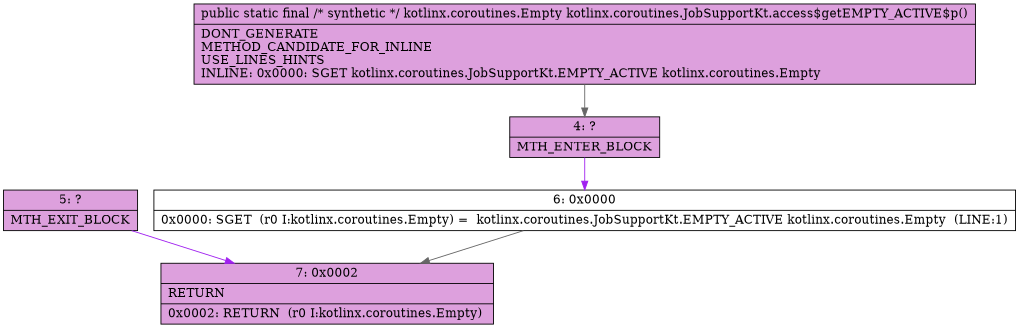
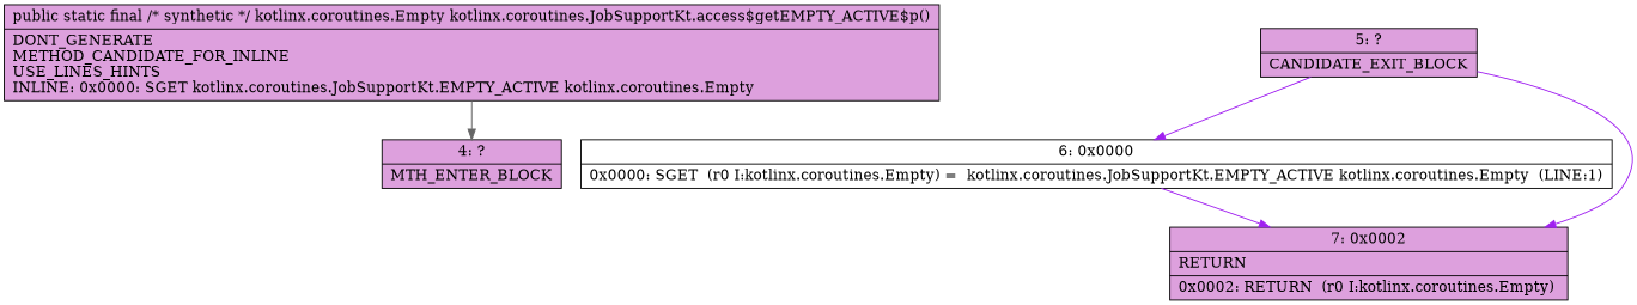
  digraph {
    node [fillcolor=plum shape=record style=filled]
    edge [color=purple]
    n1 [label="{4\:\ ?|MTH_ENTER_BLOCK\l}"]
    n2 [fillcolor=white label="{6\:\ 0x0000|0x0000: SGET  (r0 I:kotlinx.coroutines.Empty) =  kotlinx.coroutines.JobSupportKt.EMPTY_ACTIVE kotlinx.coroutines.Empty  (LINE:1)\l}"]
    n3 [label="{7\:\ 0x0002|RETURN\l|0x0002: RETURN  (r0 I:kotlinx.coroutines.Empty) \l}"]
-   n4 [label="{5\:\ ?|MTH_EXIT_BLOCK\l}"]
+   n4 [label="{5\:\ ?|CANDIDATE_EXIT_BLOCK\l}"]
    n5 [label="{public static final \/* synthetic *\/ kotlinx.coroutines.Empty kotlinx.coroutines.JobSupportKt.access$getEMPTY_ACTIVE$p()  | DONT_GENERATE\lMETHOD_CANDIDATE_FOR_INLINE\lUSE_LINES_HINTS\lINLINE: 0x0000: SGET   kotlinx.coroutines.JobSupportKt.EMPTY_ACTIVE kotlinx.coroutines.Empty\l}"]
-   n1 -> n2
-   n2 -> n3 [color=gray40]
+   n4 -> n2
+   n2 -> n3
    n4 -> n3
    n5 -> n1 [color=gray40]
  }
